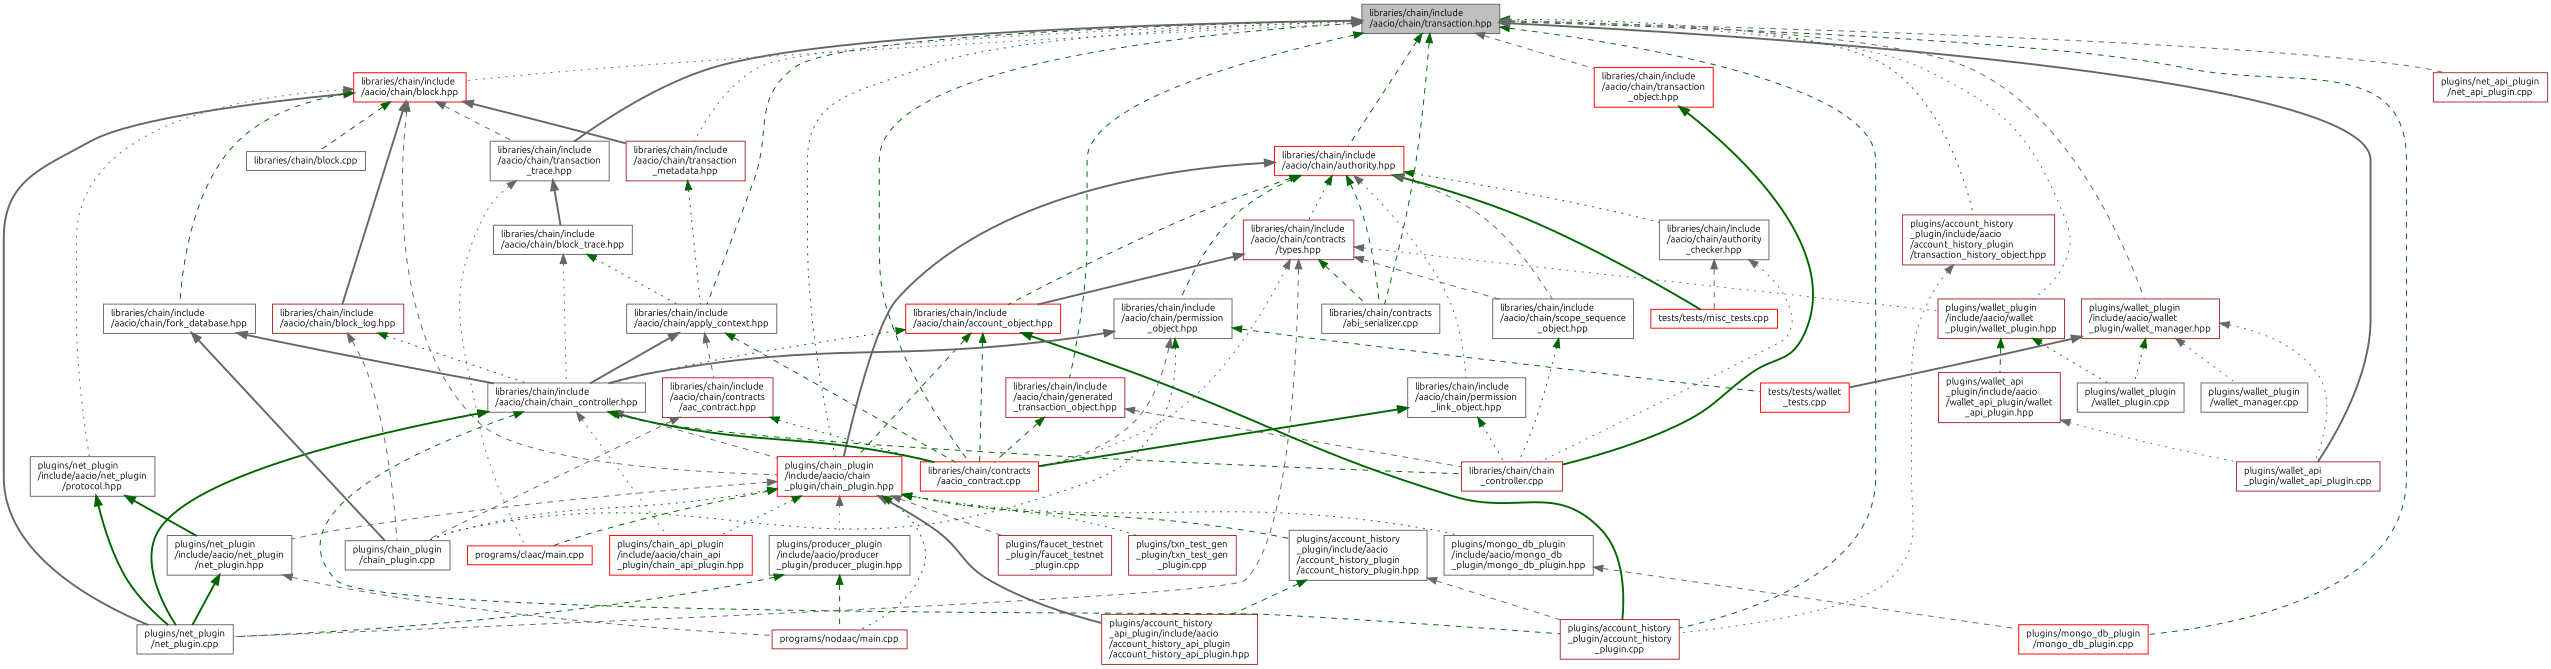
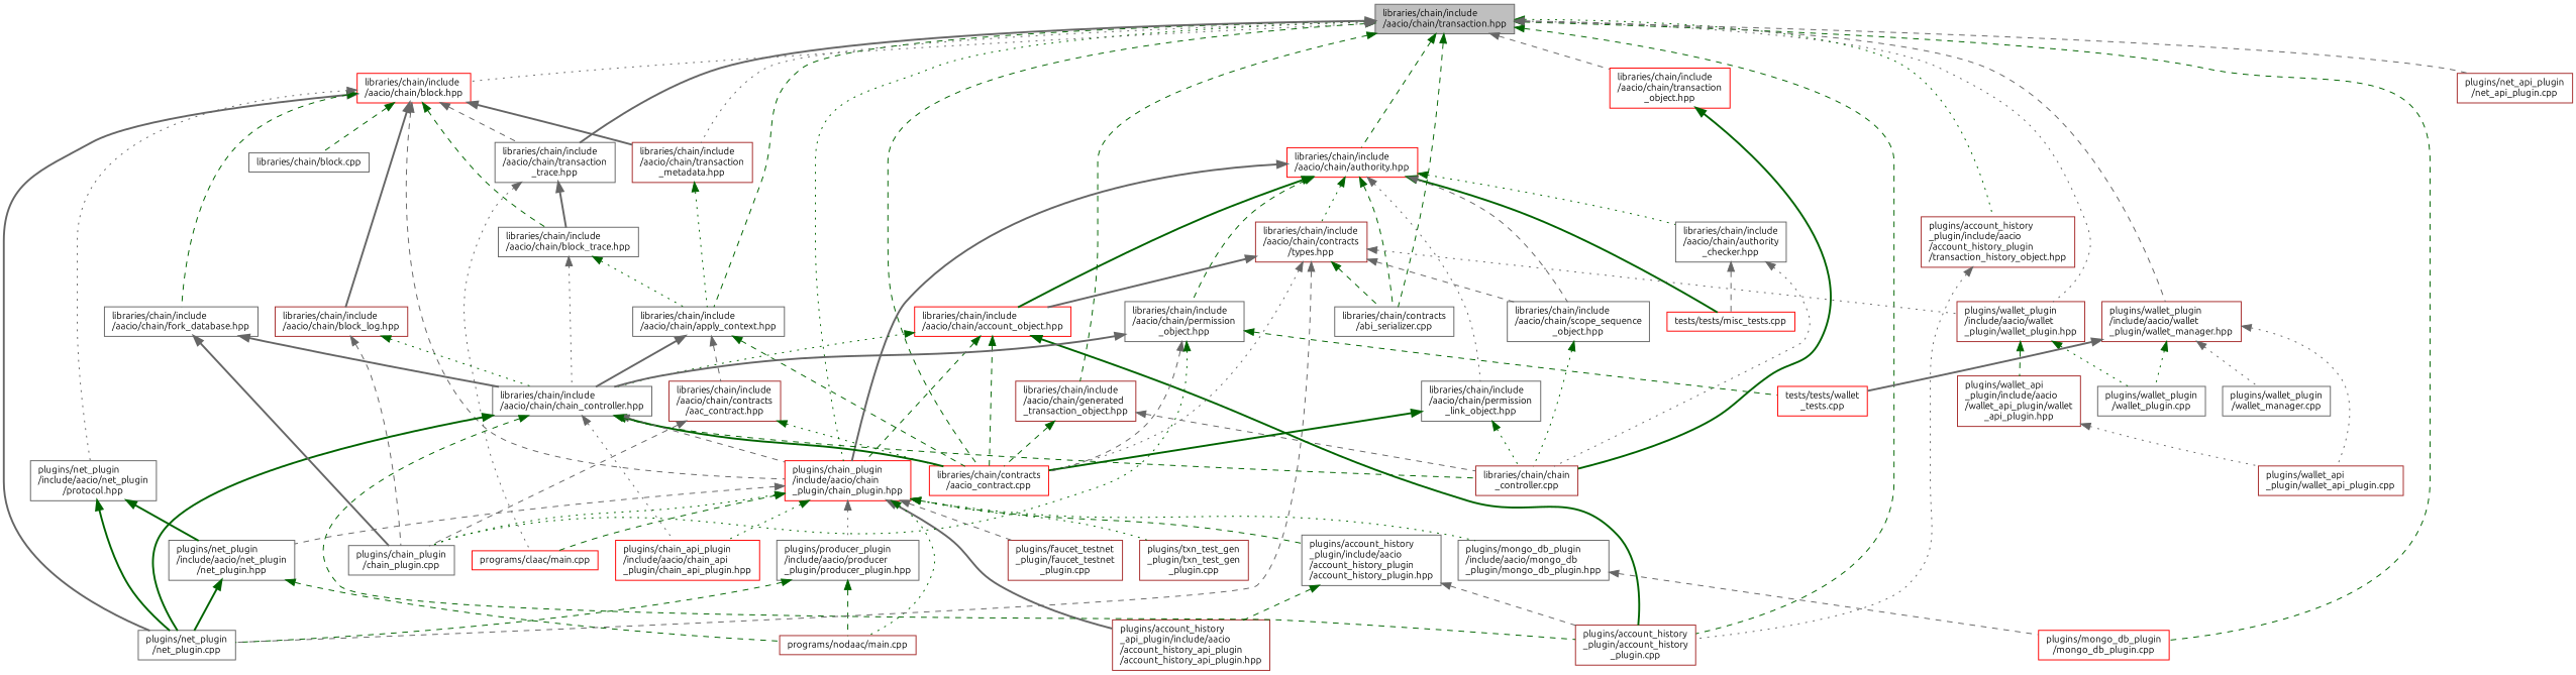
  digraph {
    fontname=Ubuntu
    node [color=gray40 fillcolor=white fontname=Ubuntu fontsize=10 shape=record style=filled]
    edge [color=darkgreen dir=back fontname=Ubuntu fontsize=10 labelfontname=Helvetica labelfontsize=10 style=dashed]
    n1 [fillcolor=grey75 fontcolor=black height=0.2 label="libraries/chain/include\l/aacio/chain/transaction.hpp" width=0.4]
    n2 [color=red height=0.2 label="libraries/chain/contracts\l/aacio_contract.cpp" width=0.4]
    n3 [height=0.2 label="libraries/chain/contracts\l/abi_serializer.cpp" width=0.4]
    n4 [height=0.2 label="libraries/chain/include\l/aacio/chain/apply_context.hpp" width=0.4]
    n5 [color=brown height=0.2 label="plugins/account_history\l_plugin/account_history\l_plugin.cpp" width=0.4]
    n6 [color=red height=0.2 label="plugins/chain_plugin\l/include/aacio/chain\l_plugin/chain_plugin.hpp" width=0.4]
    n7 [color=red height=0.2 label="plugins/mongo_db_plugin\l/mongo_db_plugin.cpp" width=0.4]
    n8 [color=red height=0.2 label="libraries/chain/include\l/aacio/chain/authority.hpp" width=0.4]
    n9 [color=brown height=0.2 label="plugins/wallet_plugin\l/include/aacio/wallet\l_plugin/wallet_plugin.hpp" width=0.4]
    n10 [color=brown height=0.2 label="plugins/wallet_api\l_plugin/wallet_api_plugin.cpp" width=0.4]
    n11 [color=red height=0.2 label="libraries/chain/include\l/aacio/chain/block.hpp" width=0.4]
    n12 [color=brown height=0.2 label="libraries/chain/include\l/aacio/chain/transaction\l_metadata.hpp" width=0.4]
    n13 [height=0.2 label="libraries/chain/include\l/aacio/chain/transaction\l_trace.hpp" width=0.4]
    n14 [color=brown height=0.2 label="libraries/chain/include\l/aacio/chain/generated\l_transaction_object.hpp" width=0.4]
    n15 [color=red height=0.2 label="libraries/chain/include\l/aacio/chain/transaction\l_object.hpp" width=0.4]
    n16 [color=brown height=0.2 label="plugins/account_history\l_plugin/include/aacio\l/account_history_plugin\l/transaction_history_object.hpp" width=0.4]
    n17 [color=brown height=0.2 label="plugins/net_api_plugin\l/net_api_plugin.cpp" width=0.4]
    n18 [color=brown height=0.2 label="plugins/wallet_plugin\l/include/aacio/wallet\l_plugin/wallet_manager.hpp" width=0.4]
    n19 [height=0.2 label="libraries/chain/include\l/aacio/chain/chain_controller.hpp" width=0.4]
    n20 [color=brown height=0.2 label="libraries/chain/include\l/aacio/chain/contracts\l/aac_contract.hpp" width=0.4]
    n21 [color=red height=0.2 label="plugins/chain_api_plugin\l/include/aacio/chain_api\l_plugin/chain_api_plugin.hpp" width=0.4]
    n22 [color=brown height=0.2 label="plugins/account_history\l_api_plugin/include/aacio\l/account_history_api_plugin\l/account_history_api_plugin.hpp" width=0.4]
    n23 [height=0.2 label="plugins/account_history\l_plugin/include/aacio\l/account_history_plugin\l/account_history_plugin.hpp" width=0.4]
    n24 [height=0.2 label="plugins/chain_plugin\l/chain_plugin.cpp" width=0.4]
    n25 [color=brown height=0.2 label="plugins/faucet_testnet\l_plugin/faucet_testnet\l_plugin.cpp" width=0.4]
    n26 [height=0.2 label="plugins/mongo_db_plugin\l/include/aacio/mongo_db\l_plugin/mongo_db_plugin.hpp" width=0.4]
    n27 [height=0.2 label="plugins/net_plugin\l/include/aacio/net_plugin\l/net_plugin.hpp" width=0.4]
    n28 [color=brown height=0.2 label="programs/nodaac/main.cpp" width=0.4]
    n29 [height=0.2 label="plugins/producer_plugin\l/include/aacio/producer\l_plugin/producer_plugin.hpp" width=0.4]
    n30 [color=brown height=0.2 label="plugins/txn_test_gen\l_plugin/txn_test_gen\l_plugin.cpp" width=0.4]
    n31 [color=red height=0.2 label="programs/claac/main.cpp" width=0.4]
    n32 [color=red height=0.2 label="libraries/chain/include\l/aacio/chain/account_object.hpp" width=0.4]
    n33 [height=0.2 label="libraries/chain/include\l/aacio/chain/authority\l_checker.hpp" width=0.4]
    n34 [color=red height=0.2 label="tests/tests/misc_tests.cpp" width=0.4]
    n35 [color=brown height=0.2 label="libraries/chain/include\l/aacio/chain/contracts\l/types.hpp" width=0.4]
    n36 [height=0.2 label="libraries/chain/include\l/aacio/chain/scope_sequence\l_object.hpp" width=0.4]
    n37 [height=0.2 label="libraries/chain/include\l/aacio/chain/permission\l_link_object.hpp" width=0.4]
    n38 [height=0.2 label="libraries/chain/include\l/aacio/chain/permission\l_object.hpp" width=0.4]
    n39 [color=brown height=0.2 label="plugins/wallet_api\l_plugin/include/aacio\l/wallet_api_plugin/wallet\l_api_plugin.hpp" width=0.4]
    n40 [height=0.2 label="plugins/wallet_plugin\l/wallet_plugin.cpp" width=0.4]
    n41 [height=0.2 label="plugins/net_plugin\l/net_plugin.cpp" width=0.4]
    n42 [height=0.2 label="libraries/chain/block.cpp" width=0.4]
    n43 [color=brown height=0.2 label="libraries/chain/include\l/aacio/chain/block_log.hpp" width=0.4]
    n44 [height=0.2 label="libraries/chain/include\l/aacio/chain/block_trace.hpp" width=0.4]
    n45 [height=0.2 label="libraries/chain/include\l/aacio/chain/fork_database.hpp" width=0.4]
    n46 [height=0.2 label="plugins/net_plugin\l/include/aacio/net_plugin\l/protocol.hpp" width=0.4]
    n47 [color=brown height=0.2 label="libraries/chain/chain\l_controller.cpp" width=0.4]
    n48 [color=red height=0.2 label="tests/tests/wallet\l_tests.cpp" width=0.4]
    n49 [height=0.2 label="plugins/wallet_plugin\l/wallet_manager.cpp" width=0.4]
    n1 -> n2
    n1 -> n3
    n1 -> n4
    n1 -> n5
    n1 -> n6 [style=dotted]
    n1 -> n7
    n1 -> n8
    n1 -> n9 [color=gray40 style=dotted]
-   n1 -> n10 [color=gray40 style=bold]
    n1 -> n11 [color=gray40 style=dotted]
    n1 -> n12 [color=gray40 style=dotted]
    n1 -> n13 [color=gray40 style=bold]
    n1 -> n14
    n1 -> n15 [color=gray40]
    n1 -> n16 [style=dotted]
    n1 -> n17 [color=gray40]
    n1 -> n18 [color=gray40]
    n4 -> n2
    n4 -> n19 [color=gray40 style=bold]
    n4 -> n20 [color=gray40]
    n6 -> n21 [style=dotted]
    n6 -> n22 [color=gray40 style=bold]
    n6 -> n23
    n6 -> n24 [style=dotted]
    n6 -> n25 [color=gray40]
    n6 -> n26 [style=dotted]
    n6 -> n27 [color=gray40]
    n6 -> n28 [style=dotted]
    n6 -> n29 [color=gray40 style=dotted]
    n6 -> n30 [style=dotted]
    n6 -> n31
    n8 -> n3
    n8 -> n6 [color=gray40 style=bold]
-   n8 -> n32
+   n8 -> n32 [style=bold]
    n8 -> n33 [style=dotted]
    n8 -> n34 [style=bold]
    n8 -> n35 [style=dotted]
    n8 -> n36 [color=gray40]
    n8 -> n37 [color=gray40 style=dotted]
    n8 -> n38
    n9 -> n39
    n9 -> n40 [style=dotted]
    n11 -> n6 [color=gray40]
    n11 -> n12 [color=gray40 style=bold]
    n11 -> n13 [color=gray40]
    n11 -> n41 [color=gray40 style=bold]
    n11 -> n42
    n11 -> n43 [color=gray40 style=bold]
+   n11 -> n44
    n11 -> n45
    n11 -> n46 [color=gray40 style=dotted]
    n12 -> n4 [style=dotted]
    n13 -> n31 [color=gray40 style=dotted]
    n13 -> n44 [color=gray40 style=bold]
    n14 -> n2
    n14 -> n47 [color=gray40]
    n15 -> n47 [style=bold]
    n16 -> n5 [color=gray40 style=dotted]
    n18 -> n10 [color=gray40 style=dotted]
    n18 -> n40 [style=dotted]
    n18 -> n48 [color=gray40 style=bold]
    n18 -> n49 [color=gray40 style=dotted]
    n19 -> n2 [style=bold]
    n19 -> n5
    n19 -> n6 [color=gray40]
    n19 -> n21 [color=gray40 style=dotted]
    n19 -> n41 [style=bold]
    n19 -> n47
    n20 -> n2 [style=dotted]
    n20 -> n24 [color=gray40]
    n23 -> n5 [color=gray40]
    n23 -> n22
    n26 -> n7 [color=gray40]
-   n27 -> n28 [color=gray40]
+   n27 -> n28
    n27 -> n41 [style=bold]
    n29 -> n28
    n29 -> n41
    n32 -> n2
    n32 -> n5 [style=bold]
    n32 -> n6
    n32 -> n19 [style=dotted]
    n33 -> n34 [color=gray40]
    n33 -> n47 [color=gray40 style=dotted]
    n35 -> n2 [color=gray40 style=dotted]
    n35 -> n3
    n35 -> n9 [color=gray40 style=dotted]
    n35 -> n32 [color=gray40 style=bold]
    n35 -> n36 [color=gray40]
    n35 -> n41 [color=gray40]
    n36 -> n47 [style=dotted]
    n37 -> n2 [style=bold]
    n37 -> n47 [style=dotted]
    n38 -> n2 [color=gray40]
    n38 -> n19 [color=gray40 style=bold]
    n38 -> n24 [style=dotted]
    n38 -> n48
    n39 -> n10 [color=gray40 style=dotted]
    n43 -> n19 [style=dotted]
    n43 -> n24 [color=gray40]
    n44 -> n4 [style=dotted]
    n44 -> n19 [color=gray40 style=dotted]
    n45 -> n19 [color=gray40 style=bold]
    n45 -> n24 [color=gray40 style=bold]
    n46 -> n27 [style=bold]
    n46 -> n41 [style=bold]
  }
